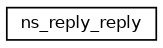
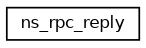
  digraph {
    rankdir=LR
-   n1 [color=black fillcolor=white fontname=Helvetica fontsize=10 height=0.2 label=ns_reply_reply shape=record style=filled width=0.4]
+   n1 [color=black fillcolor=white fontname=Helvetica fontsize=10 height=0.2 label=ns_rpc_reply shape=record style=filled width=0.4]
  }
